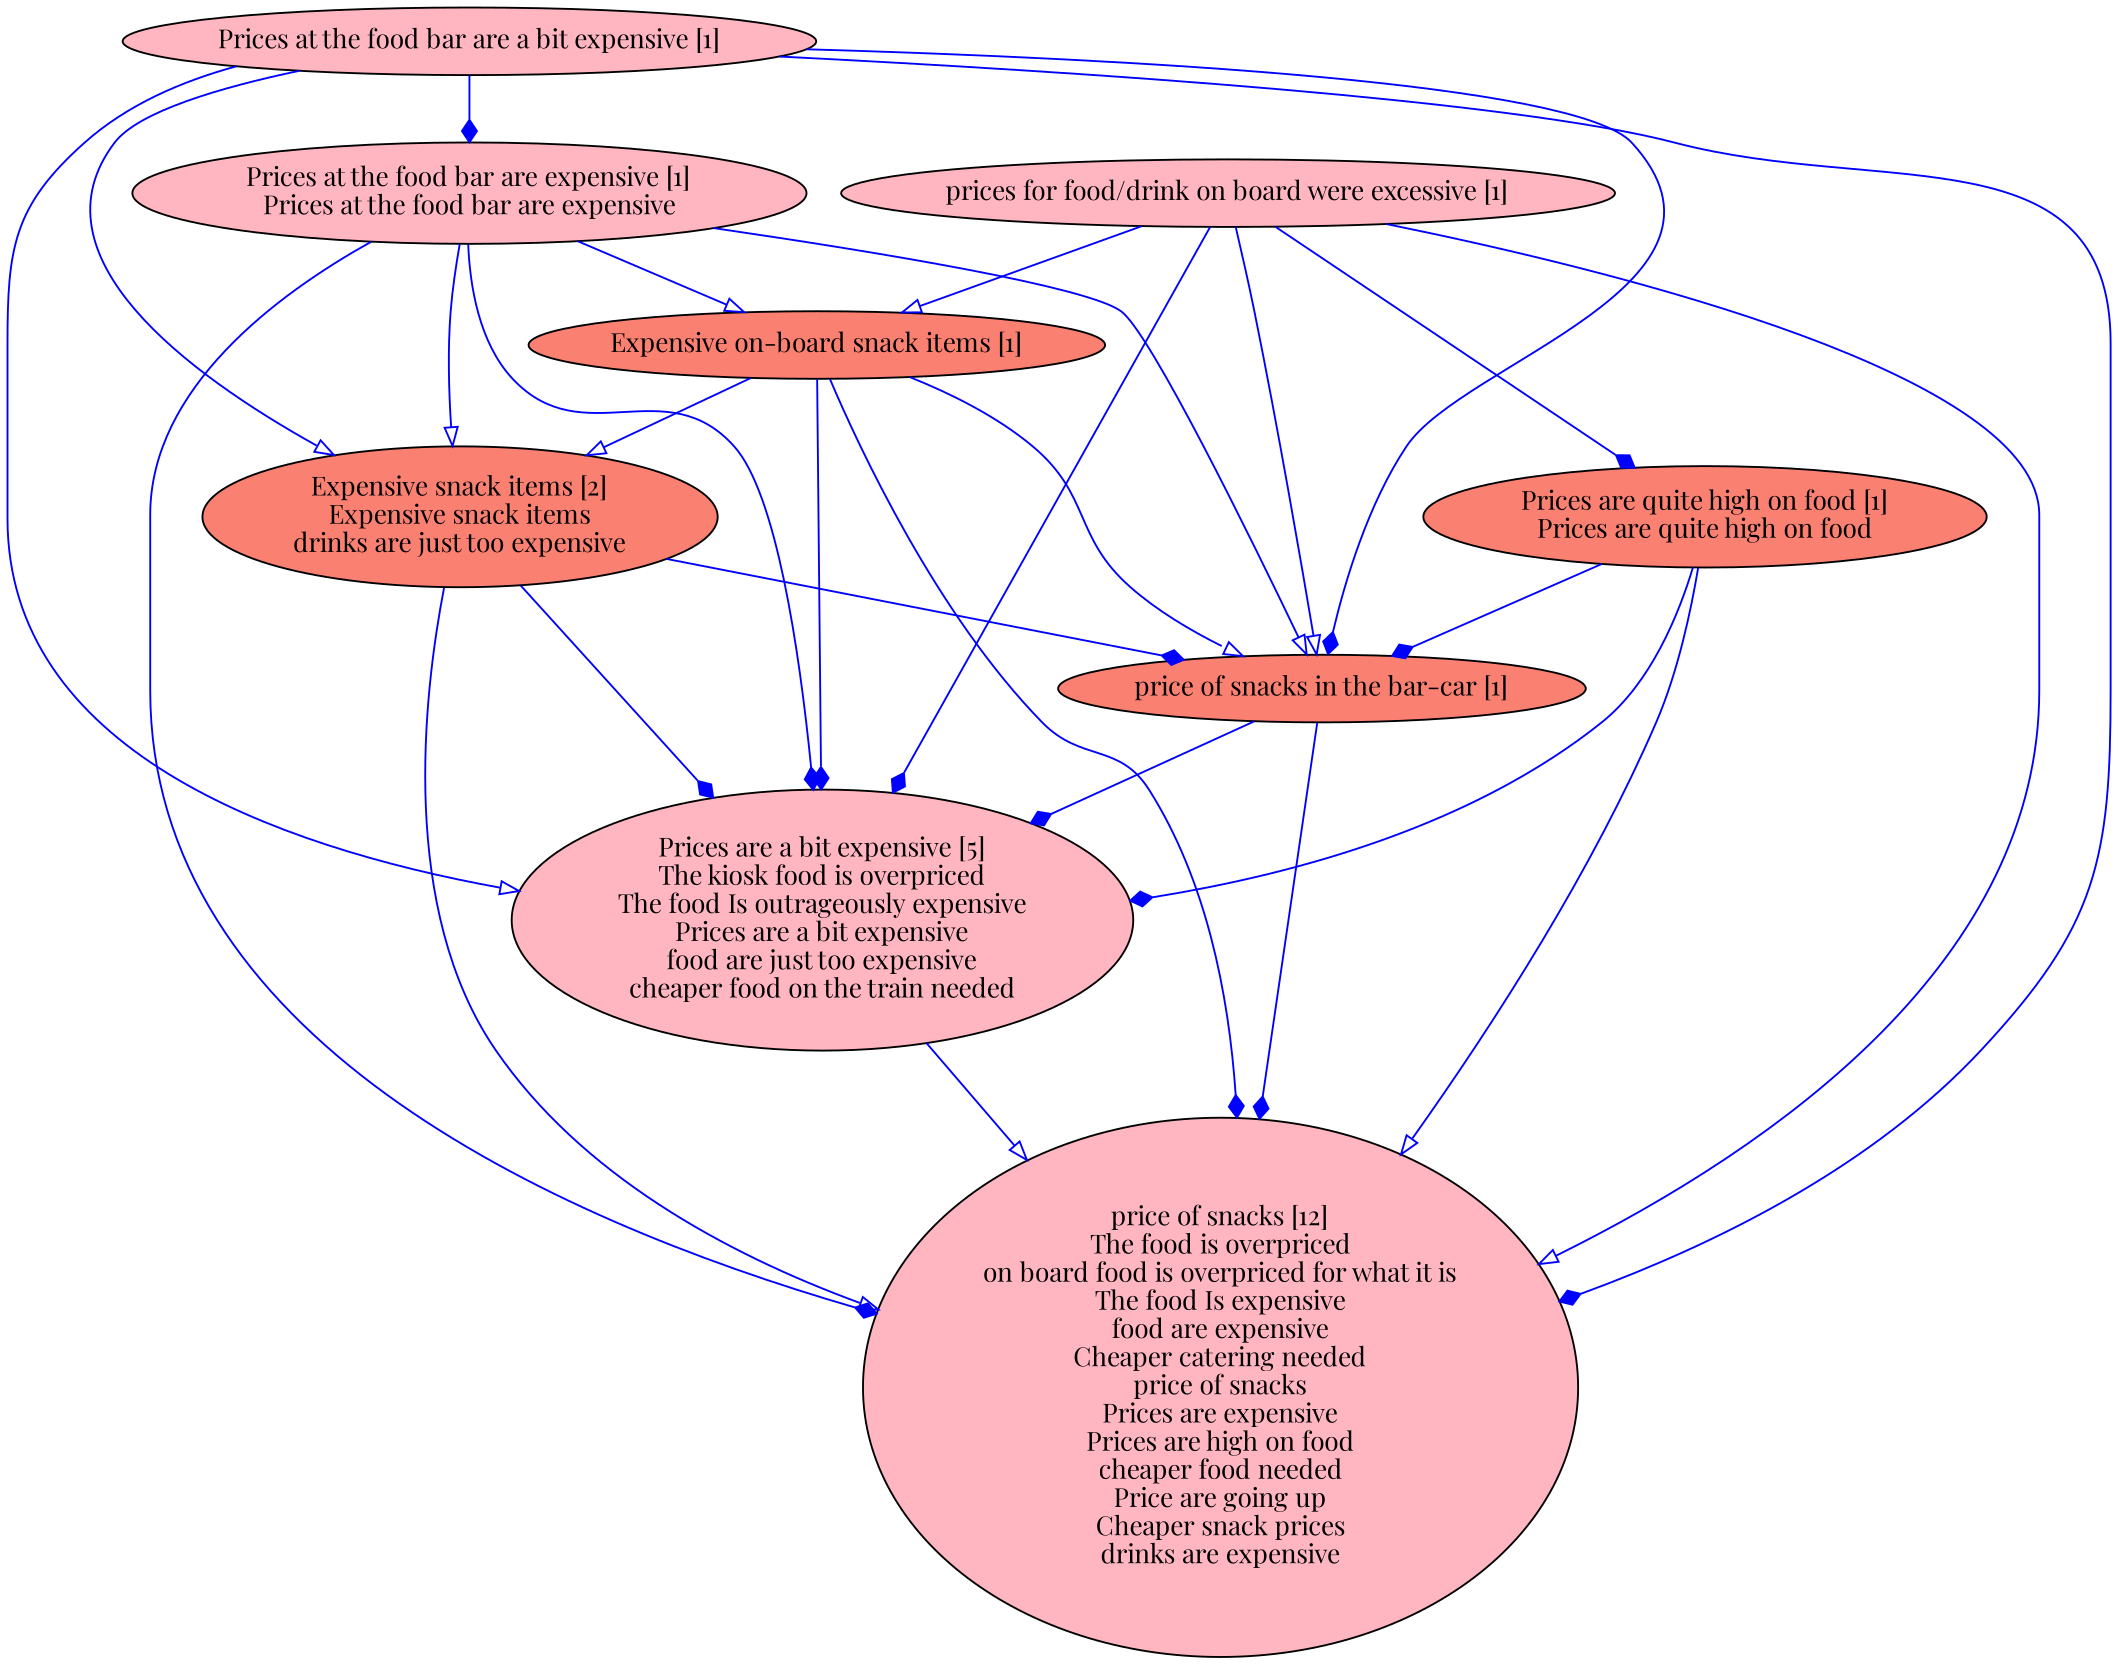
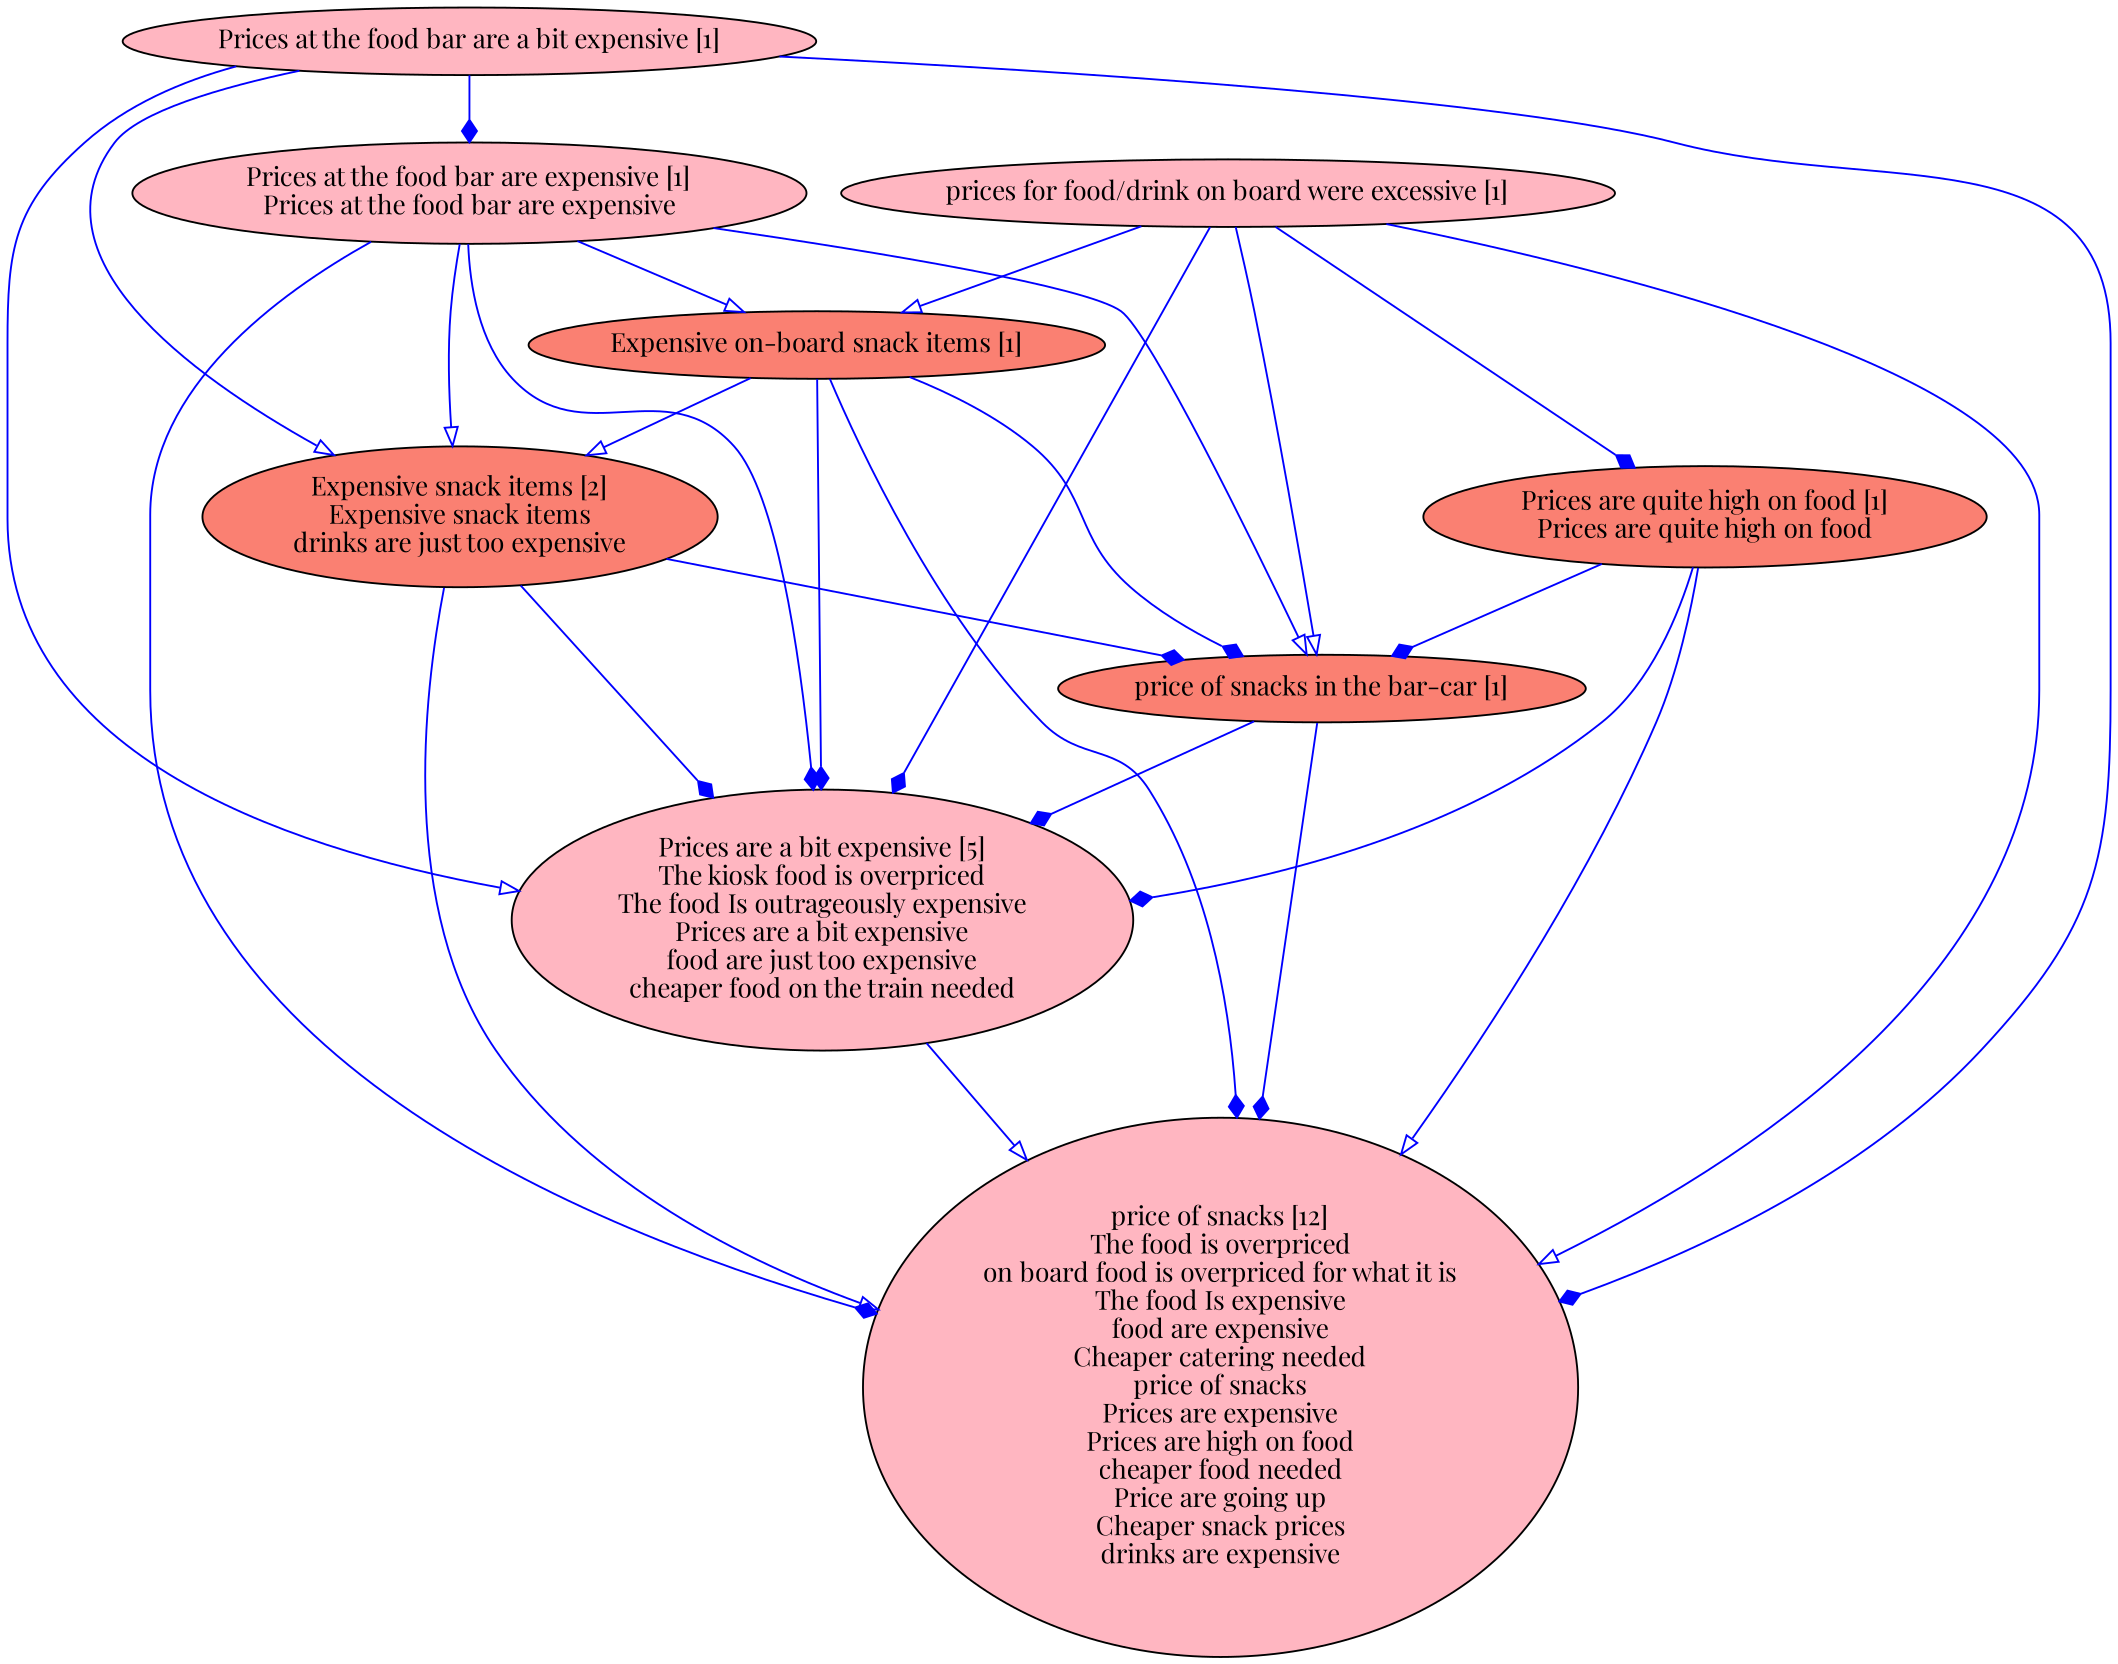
  digraph {
    fontname="Playfair Display"
    node [fillcolor=lightpink fontname="Playfair Display" style=filled]
    edge [arrowhead=diamond color=blue fontname="Playfair Display"]
    "Prices are a bit expensive [5]\nThe kiosk food is overpriced\nThe food Is outrageously expensive\nPrices are a bit expensive\nfood are just too expensive\ncheaper food on the train needed"
    "price of snacks [12]\nThe food is overpriced\non board food is overpriced for what it is\nThe food Is expensive\nfood are expensive\nCheaper catering needed\nprice of snacks\nPrices are expensive\nPrices are high on food\ncheaper food needed\nPrice are going up\nCheaper snack prices\ndrinks are expensive"
    "Expensive snack items [2]\nExpensive snack items\ndrinks are just too expensive" [fillcolor=salmon]
    "price of snacks in the bar-car [1]" [fillcolor=salmon]
    "Expensive on-board snack items [1]" [fillcolor=salmon]
    "Prices are quite high on food [1]\nPrices are quite high on food" [fillcolor=salmon]
    "Prices at the food bar are a bit expensive [1]"
    "Prices at the food bar are expensive [1]\nPrices at the food bar are expensive"
    "prices for food/drink on board were excessive [1]"
    "Prices are a bit expensive [5]\nThe kiosk food is overpriced\nThe food Is outrageously expensive\nPrices are a bit expensive\nfood are just too expensive\ncheaper food on the train needed" -> "price of snacks [12]\nThe food is overpriced\non board food is overpriced for what it is\nThe food Is expensive\nfood are expensive\nCheaper catering needed\nprice of snacks\nPrices are expensive\nPrices are high on food\ncheaper food needed\nPrice are going up\nCheaper snack prices\ndrinks are expensive" [arrowhead=onormal]
    "Expensive snack items [2]\nExpensive snack items\ndrinks are just too expensive" -> "Prices are a bit expensive [5]\nThe kiosk food is overpriced\nThe food Is outrageously expensive\nPrices are a bit expensive\nfood are just too expensive\ncheaper food on the train needed"
    "Expensive snack items [2]\nExpensive snack items\ndrinks are just too expensive" -> "price of snacks [12]\nThe food is overpriced\non board food is overpriced for what it is\nThe food Is expensive\nfood are expensive\nCheaper catering needed\nprice of snacks\nPrices are expensive\nPrices are high on food\ncheaper food needed\nPrice are going up\nCheaper snack prices\ndrinks are expensive" [arrowhead=onormal]
    "Expensive snack items [2]\nExpensive snack items\ndrinks are just too expensive" -> "price of snacks in the bar-car [1]"
    "price of snacks in the bar-car [1]" -> "Prices are a bit expensive [5]\nThe kiosk food is overpriced\nThe food Is outrageously expensive\nPrices are a bit expensive\nfood are just too expensive\ncheaper food on the train needed"
    "price of snacks in the bar-car [1]" -> "price of snacks [12]\nThe food is overpriced\non board food is overpriced for what it is\nThe food Is expensive\nfood are expensive\nCheaper catering needed\nprice of snacks\nPrices are expensive\nPrices are high on food\ncheaper food needed\nPrice are going up\nCheaper snack prices\ndrinks are expensive"
    "Expensive on-board snack items [1]" -> "Prices are a bit expensive [5]\nThe kiosk food is overpriced\nThe food Is outrageously expensive\nPrices are a bit expensive\nfood are just too expensive\ncheaper food on the train needed"
    "Expensive on-board snack items [1]" -> "price of snacks [12]\nThe food is overpriced\non board food is overpriced for what it is\nThe food Is expensive\nfood are expensive\nCheaper catering needed\nprice of snacks\nPrices are expensive\nPrices are high on food\ncheaper food needed\nPrice are going up\nCheaper snack prices\ndrinks are expensive"
    "Expensive on-board snack items [1]" -> "Expensive snack items [2]\nExpensive snack items\ndrinks are just too expensive" [arrowhead=onormal]
-   "Expensive on-board snack items [1]" -> "price of snacks in the bar-car [1]" [arrowhead=onormal]
+   "Expensive on-board snack items [1]" -> "price of snacks in the bar-car [1]"
    "Prices are quite high on food [1]\nPrices are quite high on food" -> "Prices are a bit expensive [5]\nThe kiosk food is overpriced\nThe food Is outrageously expensive\nPrices are a bit expensive\nfood are just too expensive\ncheaper food on the train needed"
    "Prices are quite high on food [1]\nPrices are quite high on food" -> "price of snacks [12]\nThe food is overpriced\non board food is overpriced for what it is\nThe food Is expensive\nfood are expensive\nCheaper catering needed\nprice of snacks\nPrices are expensive\nPrices are high on food\ncheaper food needed\nPrice are going up\nCheaper snack prices\ndrinks are expensive" [arrowhead=onormal]
    "Prices are quite high on food [1]\nPrices are quite high on food" -> "price of snacks in the bar-car [1]"
    "Prices at the food bar are a bit expensive [1]" -> "Prices are a bit expensive [5]\nThe kiosk food is overpriced\nThe food Is outrageously expensive\nPrices are a bit expensive\nfood are just too expensive\ncheaper food on the train needed" [arrowhead=onormal]
    "Prices at the food bar are a bit expensive [1]" -> "price of snacks [12]\nThe food is overpriced\non board food is overpriced for what it is\nThe food Is expensive\nfood are expensive\nCheaper catering needed\nprice of snacks\nPrices are expensive\nPrices are high on food\ncheaper food needed\nPrice are going up\nCheaper snack prices\ndrinks are expensive"
    "Prices at the food bar are a bit expensive [1]" -> "Expensive snack items [2]\nExpensive snack items\ndrinks are just too expensive" [arrowhead=onormal]
-   "Prices at the food bar are a bit expensive [1]" -> "price of snacks in the bar-car [1]"
    "Prices at the food bar are a bit expensive [1]" -> "Prices at the food bar are expensive [1]\nPrices at the food bar are expensive"
    "Prices at the food bar are expensive [1]\nPrices at the food bar are expensive" -> "Prices are a bit expensive [5]\nThe kiosk food is overpriced\nThe food Is outrageously expensive\nPrices are a bit expensive\nfood are just too expensive\ncheaper food on the train needed"
    "Prices at the food bar are expensive [1]\nPrices at the food bar are expensive" -> "price of snacks [12]\nThe food is overpriced\non board food is overpriced for what it is\nThe food Is expensive\nfood are expensive\nCheaper catering needed\nprice of snacks\nPrices are expensive\nPrices are high on food\ncheaper food needed\nPrice are going up\nCheaper snack prices\ndrinks are expensive"
    "Prices at the food bar are expensive [1]\nPrices at the food bar are expensive" -> "Expensive snack items [2]\nExpensive snack items\ndrinks are just too expensive" [arrowhead=onormal]
    "Prices at the food bar are expensive [1]\nPrices at the food bar are expensive" -> "price of snacks in the bar-car [1]" [arrowhead=onormal]
    "Prices at the food bar are expensive [1]\nPrices at the food bar are expensive" -> "Expensive on-board snack items [1]" [arrowhead=onormal]
    "prices for food/drink on board were excessive [1]" -> "Prices are a bit expensive [5]\nThe kiosk food is overpriced\nThe food Is outrageously expensive\nPrices are a bit expensive\nfood are just too expensive\ncheaper food on the train needed"
    "prices for food/drink on board were excessive [1]" -> "price of snacks [12]\nThe food is overpriced\non board food is overpriced for what it is\nThe food Is expensive\nfood are expensive\nCheaper catering needed\nprice of snacks\nPrices are expensive\nPrices are high on food\ncheaper food needed\nPrice are going up\nCheaper snack prices\ndrinks are expensive" [arrowhead=onormal]
    "prices for food/drink on board were excessive [1]" -> "price of snacks in the bar-car [1]" [arrowhead=onormal]
    "prices for food/drink on board were excessive [1]" -> "Expensive on-board snack items [1]" [arrowhead=onormal]
    "prices for food/drink on board were excessive [1]" -> "Prices are quite high on food [1]\nPrices are quite high on food"
  }
